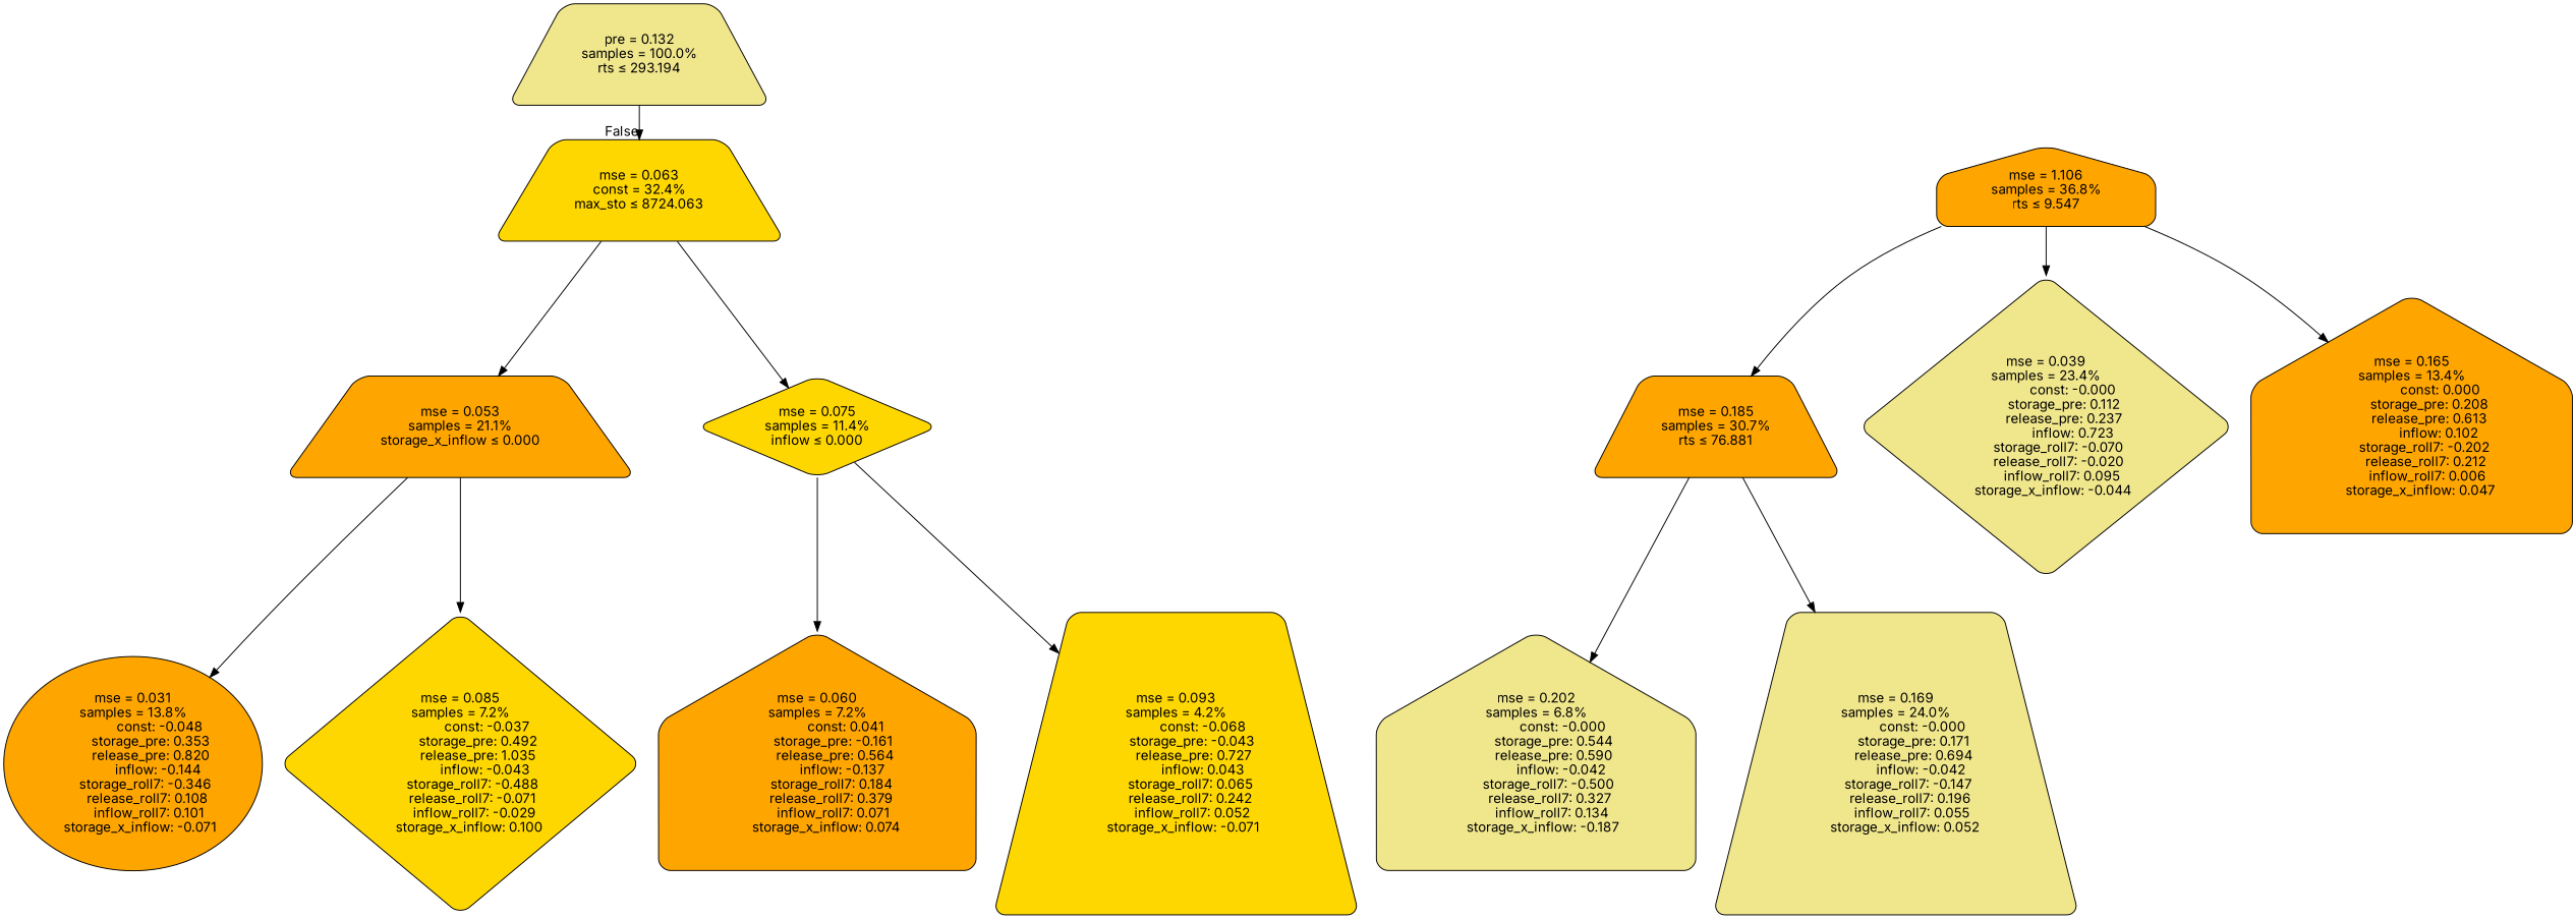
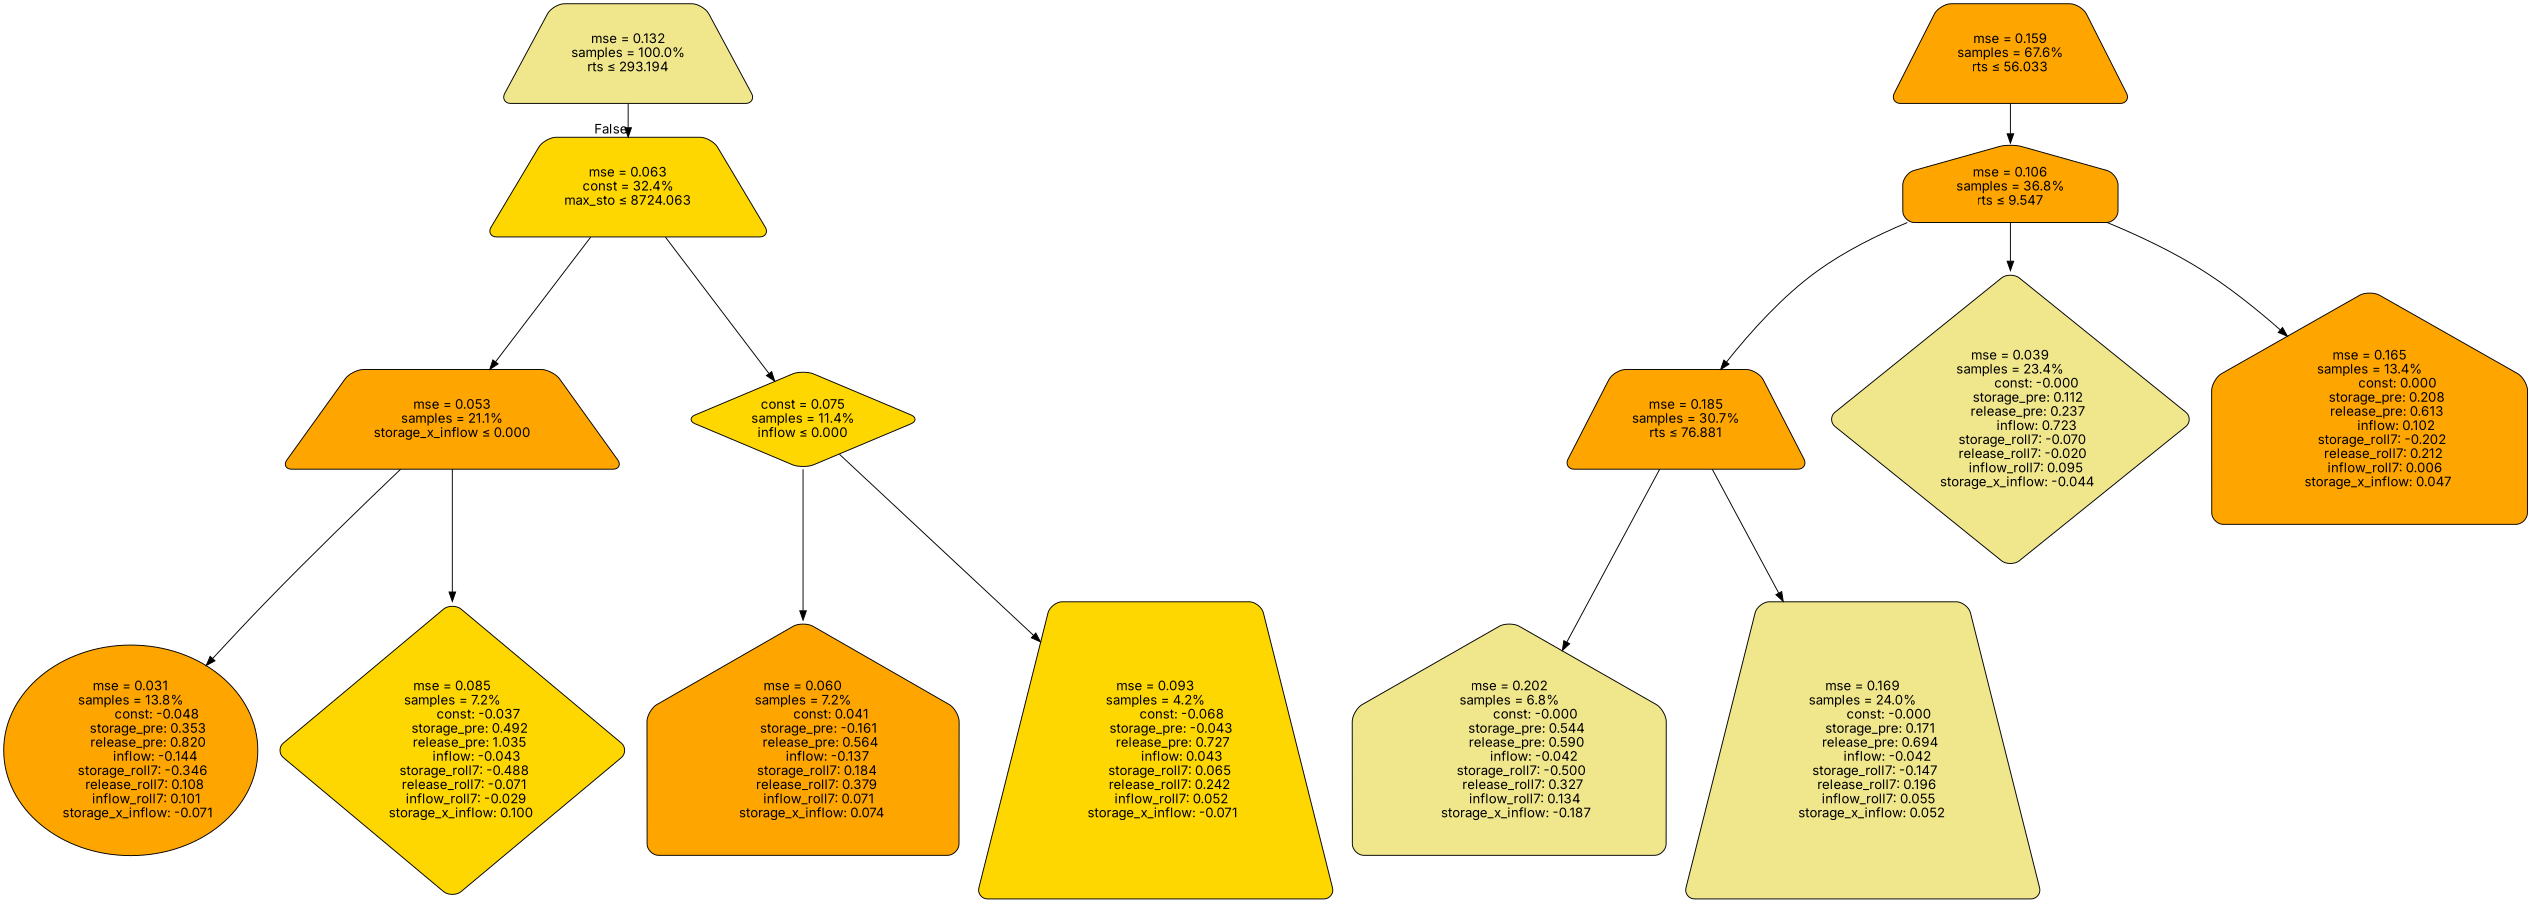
  digraph {
    fontname=Inter
    node [color=black fillcolor=orange fontname=Inter shape=trapezium style="filled, rounded"]
    edge [fontname=Inter]
-   n1 [fillcolor=khaki label="pre = 0.132\nsamples = 100.0%\nrts &le; 293.194"]
+   n1 [fillcolor=khaki label="mse = 0.132\nsamples = 100.0%\nrts &le; 293.194"]
    n2 [fillcolor=gold label="mse = 0.063\nconst = 32.4%\nmax_sto &le; 8724.063"]
-   n4 [label="mse = 1.106\nsamples = 36.8%\nrts &le; 9.547" shape=house]
+   n3 [label="mse = 0.159\nsamples = 67.6%\nrts &le; 56.033"]
+   n4 [label="mse = 0.106\nsamples = 36.8%\nrts &le; 9.547" shape=house]
    n5 [label="mse = 0.053\nsamples = 21.1%\nstorage_x_inflow &le; 0.000"]
-   n6 [fillcolor=gold label="mse = 0.075\nsamples = 11.4%\ninflow &le; 0.000" shape=diamond]
+   n6 [fillcolor=gold label="const = 0.075\nsamples = 11.4%\ninflow &le; 0.000" shape=diamond]
    n7 [label="mse = 0.185\nsamples = 30.7%\nrts &le; 76.881"]
    n8 [fillcolor=khaki label="mse = 0.039\nsamples = 23.4%\n               const: -0.000\n          storage_pre: 0.112\n          release_pre: 0.237\n               inflow: 0.723\n       storage_roll7: -0.070\n       release_roll7: -0.020\n         inflow_roll7: 0.095\n    storage_x_inflow: -0.044" shape=diamond]
    n9 [label="mse = 0.165\nsamples = 13.4%\n                const: 0.000\n          storage_pre: 0.208\n          release_pre: 0.613\n               inflow: 0.102\n       storage_roll7: -0.202\n        release_roll7: 0.212\n         inflow_roll7: 0.006\n     storage_x_inflow: 0.047" shape=house]
    n10 [fillcolor=khaki label="mse = 0.202\nsamples = 6.8%\n               const: -0.000\n          storage_pre: 0.544\n          release_pre: 0.590\n              inflow: -0.042\n       storage_roll7: -0.500\n        release_roll7: 0.327\n         inflow_roll7: 0.134\n    storage_x_inflow: -0.187" shape=house]
    n11 [fillcolor=khaki label="mse = 0.169\nsamples = 24.0%\n               const: -0.000\n          storage_pre: 0.171\n          release_pre: 0.694\n              inflow: -0.042\n       storage_roll7: -0.147\n        release_roll7: 0.196\n         inflow_roll7: 0.055\n     storage_x_inflow: 0.052"]
    n12 [label="mse = 0.031\nsamples = 13.8%\n               const: -0.048\n          storage_pre: 0.353\n          release_pre: 0.820\n              inflow: -0.144\n       storage_roll7: -0.346\n        release_roll7: 0.108\n         inflow_roll7: 0.101\n    storage_x_inflow: -0.071" shape=ellipse]
    n13 [fillcolor=gold label="mse = 0.085\nsamples = 7.2%\n               const: -0.037\n          storage_pre: 0.492\n          release_pre: 1.035\n              inflow: -0.043\n       storage_roll7: -0.488\n       release_roll7: -0.071\n        inflow_roll7: -0.029\n     storage_x_inflow: 0.100" shape=diamond]
    n14 [label="mse = 0.060\nsamples = 7.2%\n                const: 0.041\n         storage_pre: -0.161\n          release_pre: 0.564\n              inflow: -0.137\n        storage_roll7: 0.184\n        release_roll7: 0.379\n         inflow_roll7: 0.071\n     storage_x_inflow: 0.074" shape=house]
    n15 [fillcolor=gold label="mse = 0.093\nsamples = 4.2%\n               const: -0.068\n         storage_pre: -0.043\n          release_pre: 0.727\n               inflow: 0.043\n        storage_roll7: 0.065\n        release_roll7: 0.242\n         inflow_roll7: 0.052\n    storage_x_inflow: -0.071"]
    n1 -> n2 [headlabel=False labelangle=-45 labeldistance=2.5]
    n2 -> n5
    n2 -> n6
+   n3 -> n4
    n4 -> n7
    n4 -> n8
    n4 -> n9
    n5 -> n12
    n5 -> n13
    n6 -> n14
    n6 -> n15
    n7 -> n10
    n7 -> n11
  }
